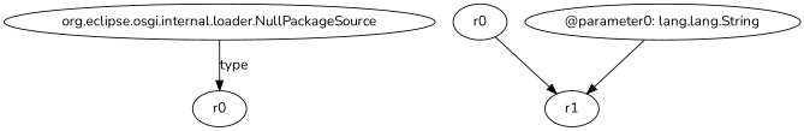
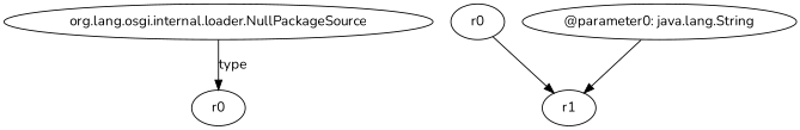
  digraph {
    fontname=Nunito
    node [fontname=Nunito]
    edge [fontname=Nunito]
-   n1 [label="org.eclipse.osgi.internal.loader.NullPackageSource"]
+   n1 [label="org.lang.osgi.internal.loader.NullPackageSource"]
    n2 [label=r0]
    n3 [label=r0]
    n4 [label=r1]
-   n5 [label="@parameter0: lang.lang.String"]
+   n5 [label="@parameter0: java.lang.String"]
    n1 -> n2 [label=type]
    n3 -> n4
    n5 -> n4
  }
